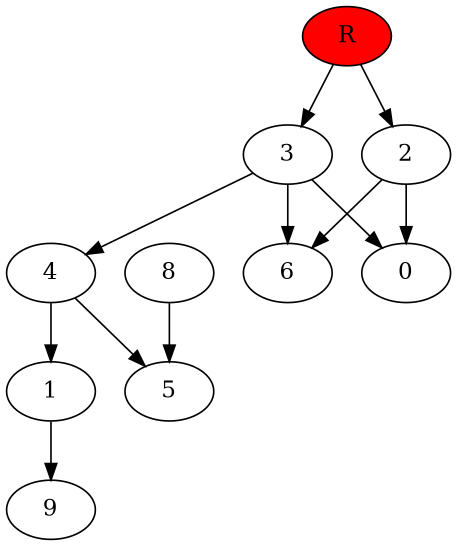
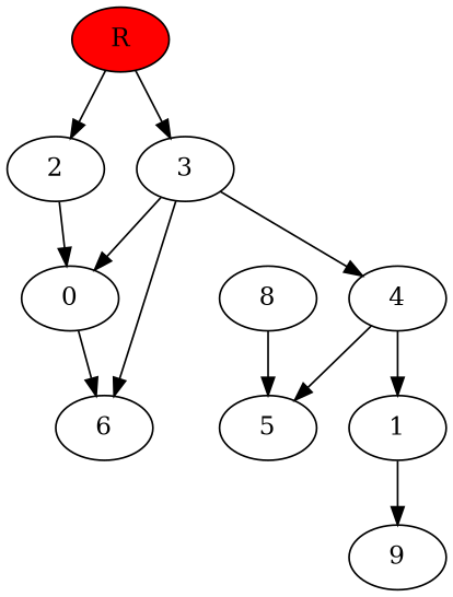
  digraph {
    1
    9
    8
    5
    2
    6
    n7 [label=0]
    3
    4
    R [fillcolor="#ff0000" style=filled]
    1 -> 9
    8 -> 5
-   2 -> 6
+   n7 -> 6
    2 -> n7
    3 -> 6
    3 -> n7
    3 -> 4
    4 -> 1
    4 -> 5
    R -> 2
    R -> 3
  }
